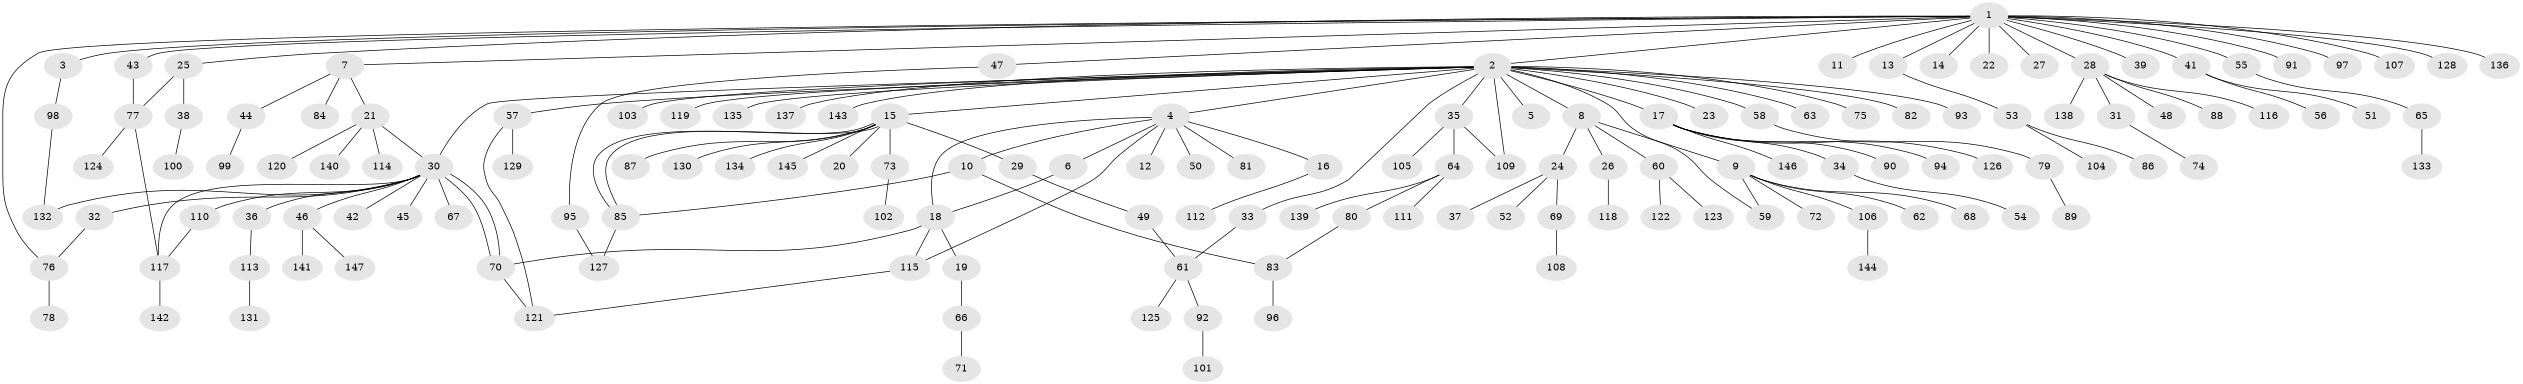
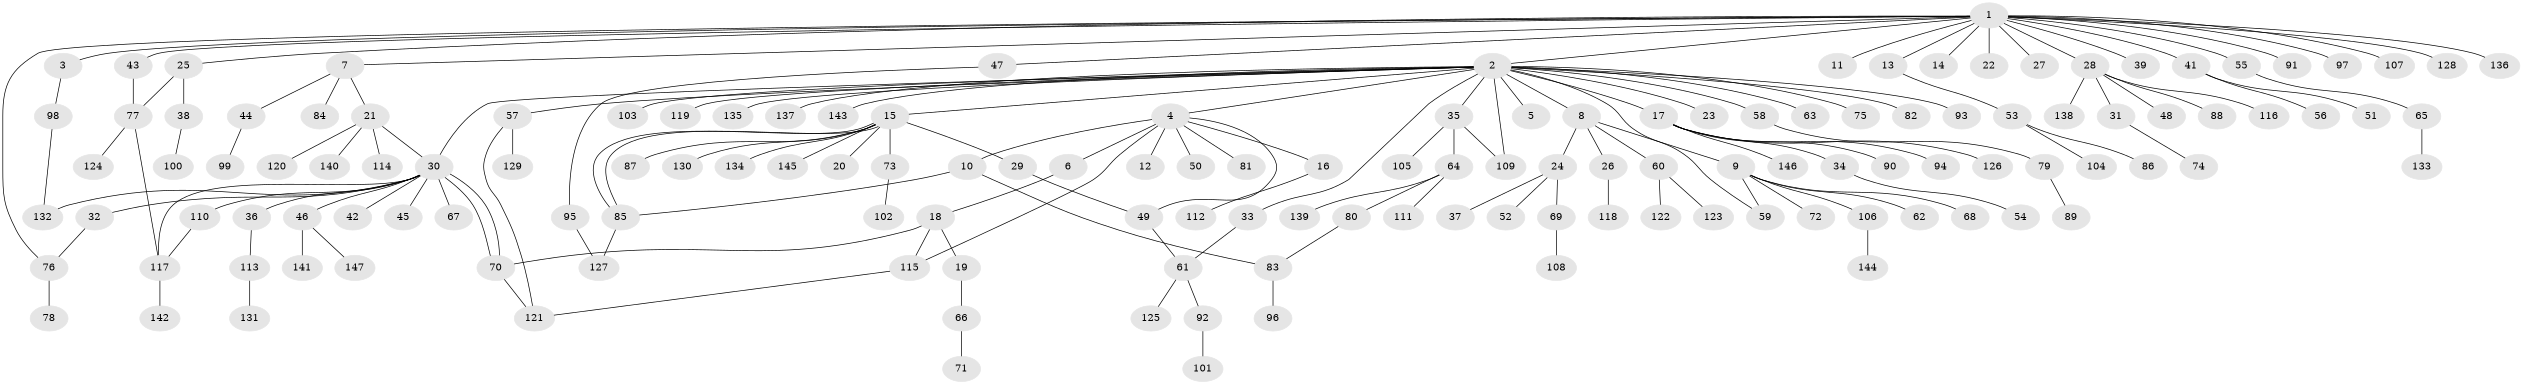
  graph {
    node [color=gray90 style=filled]
    1
    2
    3
    7
    11
    13
    14
    22
    25
    27
    28
    39
    41
    43
    47
    55
    76
    91
    97
    107
    128
    136
    4
    5
    8
    15
    17
    23
    30
    33
    35
    57
    58
    59
    63
    75
    82
    93
    103
    109
    119
    135
    137
    143
    98
    21
    44
    84
    53
    38
    77
    31
    48
    88
    116
    138
    51
    56
    95
    65
    78
    6
    10
    12
    16
    18
    50
    81
    115
    9
    24
    26
    60
    85
    20
    29
    73
    87
    130
    134
    145
    34
    90
    94
    126
    146
    70
    32
    36
    42
    45
    46
    67
    110
    117
    132
    61
    64
    105
    121
    129
    79
    83
    112
    19
    114
    120
    140
    99
    62
    68
    72
    106
    37
    52
    69
    118
    122
    123
    144
    96
    127
    86
    104
    49
    102
    54
    66
    71
    108
    100
    124
    74
    113
    141
    147
    142
    92
    125
    80
    111
    139
    131
    133
    89
    101
    1 -- 2
    1 -- 3
    1 -- 7
    1 -- 11
    1 -- 13
    1 -- 14
    1 -- 22
    1 -- 25
    1 -- 27
    1 -- 28
    1 -- 39
    1 -- 41
    1 -- 43
    1 -- 47
    1 -- 55
    1 -- 76
    1 -- 91
    1 -- 97
    1 -- 107
    1 -- 128
    1 -- 136
    2 -- 4
    2 -- 5
    2 -- 8
    2 -- 15
    2 -- 17
    2 -- 23
    2 -- 30
    2 -- 33
    2 -- 35
    2 -- 57
    2 -- 58
    2 -- 59
    2 -- 63
    2 -- 75
    2 -- 82
    2 -- 93
    2 -- 103
    2 -- 109
    2 -- 119
    2 -- 135
    2 -- 137
    2 -- 143
    3 -- 98
    7 -- 21
    7 -- 44
    7 -- 84
    13 -- 53
    25 -- 38
    25 -- 77
    28 -- 31
    28 -- 48
    28 -- 88
    28 -- 116
    28 -- 138
    41 -- 51
    41 -- 56
    43 -- 77
    47 -- 95
    55 -- 65
    76 -- 78
    4 -- 6
    4 -- 10
    4 -- 12
    4 -- 16
-   4 -- 18
+   4 -- 49
    4 -- 50
    4 -- 81
    4 -- 115
    8 -- 9
    8 -- 24
    8 -- 26
    8 -- 60
    15 -- 85
    15 -- 85
    15 -- 20
    15 -- 29
    15 -- 73
    15 -- 87
    15 -- 130
    15 -- 134
    15 -- 145
    17 -- 34
    17 -- 90
    17 -- 94
    17 -- 126
    17 -- 146
    30 -- 70
    30 -- 70
    30 -- 32
    30 -- 36
    30 -- 42
    30 -- 45
    30 -- 46
    30 -- 67
    30 -- 110
    30 -- 117
    30 -- 132
    33 -- 61
    35 -- 109
    35 -- 64
    35 -- 105
    57 -- 121
    57 -- 129
    58 -- 79
    98 -- 132
    21 -- 30
    21 -- 114
    21 -- 120
    21 -- 140
    44 -- 99
    53 -- 86
    53 -- 104
    38 -- 100
    77 -- 117
    77 -- 124
    31 -- 74
    95 -- 127
    65 -- 133
    6 -- 18
    10 -- 85
    10 -- 83
    16 -- 112
    18 -- 115
    18 -- 70
    18 -- 19
    115 -- 121
    9 -- 59
    9 -- 62
    9 -- 68
    9 -- 72
    9 -- 106
    24 -- 37
    24 -- 52
    24 -- 69
    26 -- 118
    60 -- 122
    60 -- 123
    85 -- 127
    29 -- 49
    73 -- 102
    34 -- 54
    70 -- 121
    32 -- 76
    36 -- 113
    46 -- 141
    46 -- 147
    110 -- 117
    117 -- 142
    61 -- 92
    61 -- 125
    64 -- 80
    64 -- 111
    64 -- 139
    79 -- 89
    83 -- 96
    19 -- 66
    106 -- 144
    69 -- 108
    49 -- 61
    66 -- 71
    113 -- 131
    92 -- 101
    80 -- 83
  }
